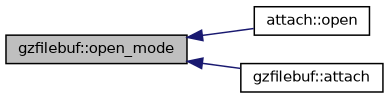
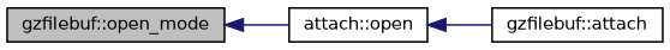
  digraph {
    rankdir=LR
    node [color=black fillcolor=white fontname=Helvetica fontsize=10 shape=record style=filled]
    edge [color=midnightblue dir=back fontname=Helvetica fontsize=10 labelfontname=Helvetica labelfontsize=10 style=solid]
    n1 [fillcolor=grey75 fontcolor=black height=0.2 label="gzfilebuf::open_mode" width=0.4]
    n2 [height=0.2 label="attach::open" width=0.4]
    n3 [height=0.2 label="gzfilebuf::attach" width=0.4]
    n1 -> n2
-   n1 -> n3
+   n2 -> n3
  }
